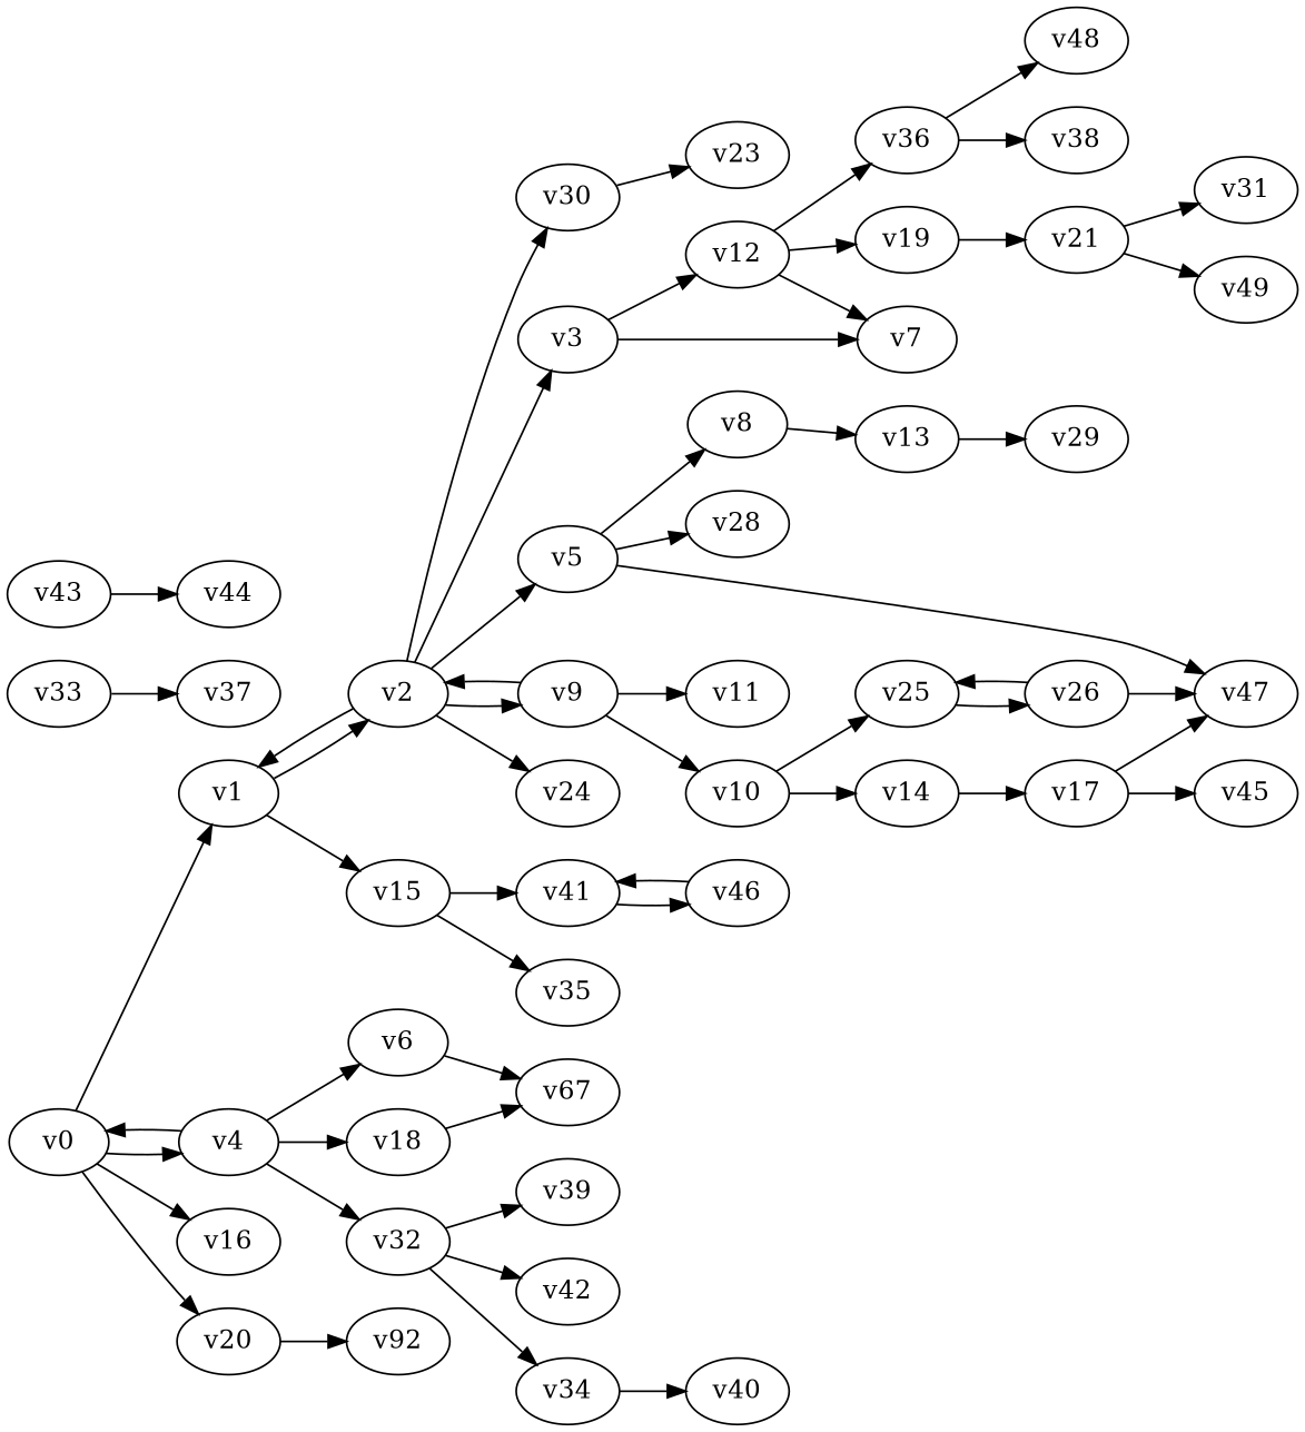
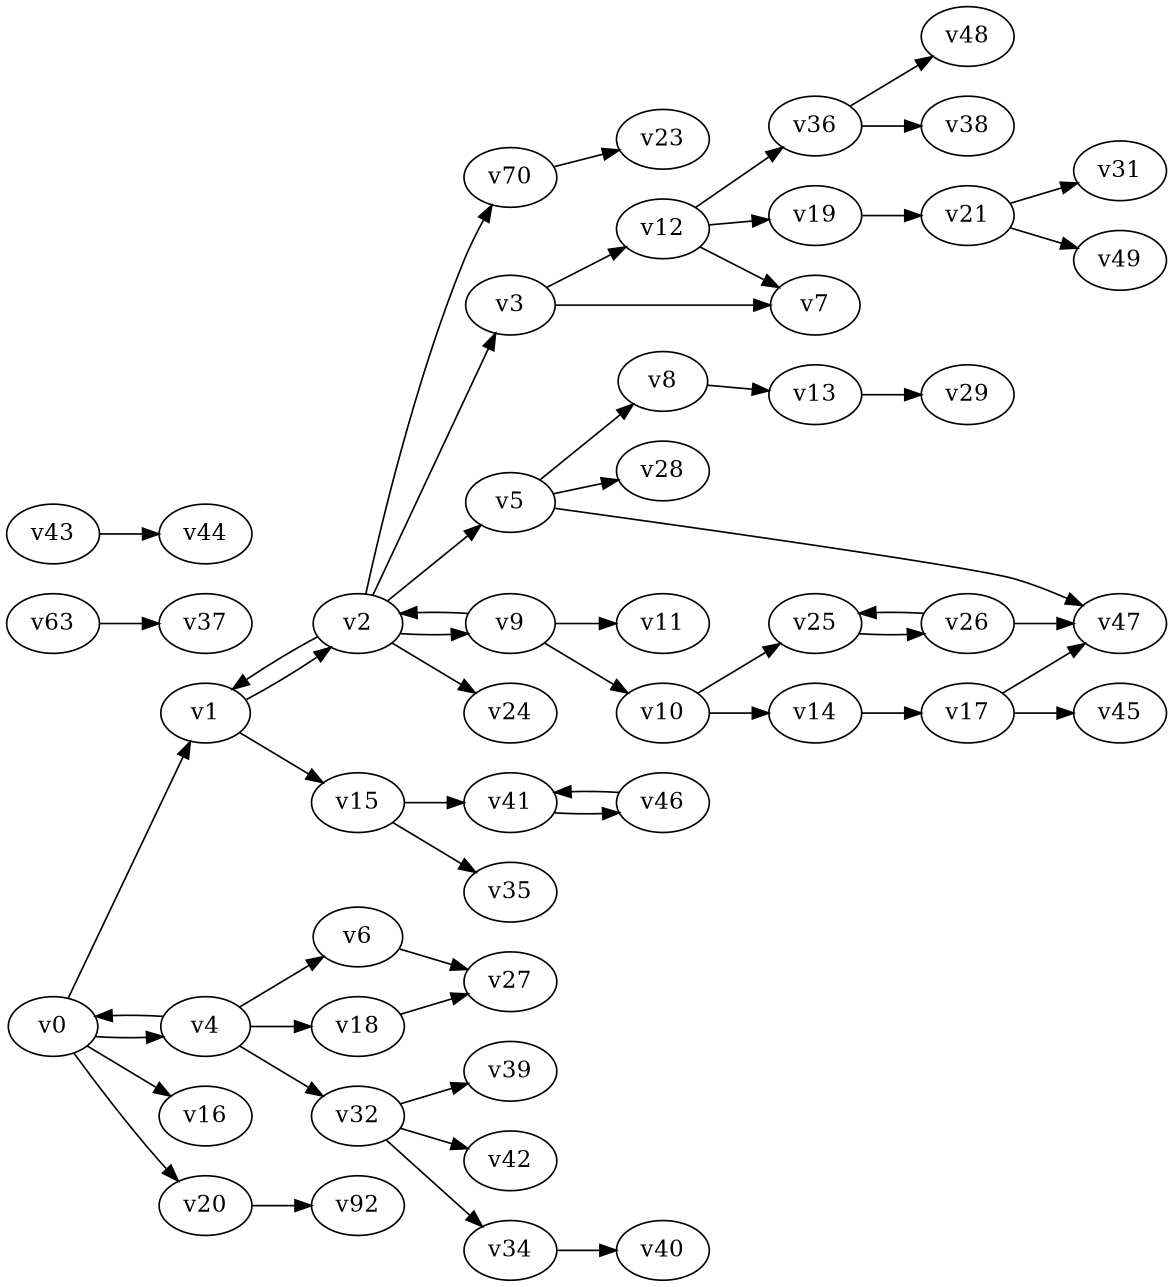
  digraph {
    rankdir=LR
    node [player=0 weight=10]
    v0 [weight=-1]
    v1 [player=1]
    v4 [weight=7]
    v16
    v20 [weight=8]
    v2 [weight=4]
    v15 [player=1 weight=4]
    v6 [weight=2]
    v18 [weight=15]
    v32
    n11 [label=v92 weight=13]
    v3 [player=1 weight=5]
    v5 [player=1 weight=-1]
    v9 [player=1 weight=13]
    v24 [weight=16]
-   v30 [weight=7]
+   v30 [weight=7 label=v70]
    v35 [player=1 weight=9]
    v41 [player=1 weight=12]
    v7 [player=1 weight=3]
    v12
    v8 [weight=2]
    v28 [weight=4]
    v47 [player=1]
    v10 [weight=6]
    v11 [player=1 weight=16]
    v23 [player=1 weight=6]
    v19 [player=1 weight=8]
    v36 [weight=15]
-   v27 [player=1 weight=6 label=v67]
+   v27 [player=1 weight=6]
    v34 [weight=7]
    v39 [player=1 weight=8]
    v42 [weight=13]
    v13 [player=1 weight=0]
    v29 [player=1 weight=15]
    v14
    v25 [player=1 weight=13]
    v17 [player=1 weight=4]
    v26 [weight=4]
    v21 [player=1 weight=2]
    v38 [weight=2]
    v48 [weight=5]
    v45 [player=1 weight=1]
    v46 [weight=7]
-   v33 [player=1 weight=1]
+   v33 [player=1 weight=1 label=v63]
    v37 [player=1 weight=4]
    v31 [player=1 weight=2]
    v49 [player=1 weight=13]
    v40 [weight=15]
    v43 [player=1 weight=12]
    v44 [weight=2]
    v0 -> v1
    v0 -> v4
    v0 -> v16
    v0 -> v20
    v1 -> v2
    v1 -> v15
    v4 -> v0
    v4 -> v6
    v4 -> v18
    v4 -> v32
    v20 -> n11
    v2 -> v1
    v2 -> v3
    v2 -> v5
    v2 -> v9
    v2 -> v24
    v2 -> v30
    v15 -> v35
    v15 -> v41
    v6 -> v27
    v18 -> v27
    v32 -> v34
    v32 -> v39
    v32 -> v42
    v3 -> v7
    v3 -> v12
    v5 -> v8
    v5 -> v28
    v5 -> v47
    v9 -> v2
    v9 -> v10
    v9 -> v11
    v30 -> v23
    v41 -> v46
    v12 -> v7
    v12 -> v19
    v12 -> v36
    v8 -> v13
    v10 -> v14
    v10 -> v25
    v19 -> v21
    v36 -> v38
    v36 -> v48
    v34 -> v40
    v13 -> v29
    v14 -> v17
    v25 -> v26
    v17 -> v47
    v17 -> v45
    v26 -> v47
    v26 -> v25
    v21 -> v31
    v21 -> v49
    v46 -> v41
    v33 -> v37
    v43 -> v44
  }
